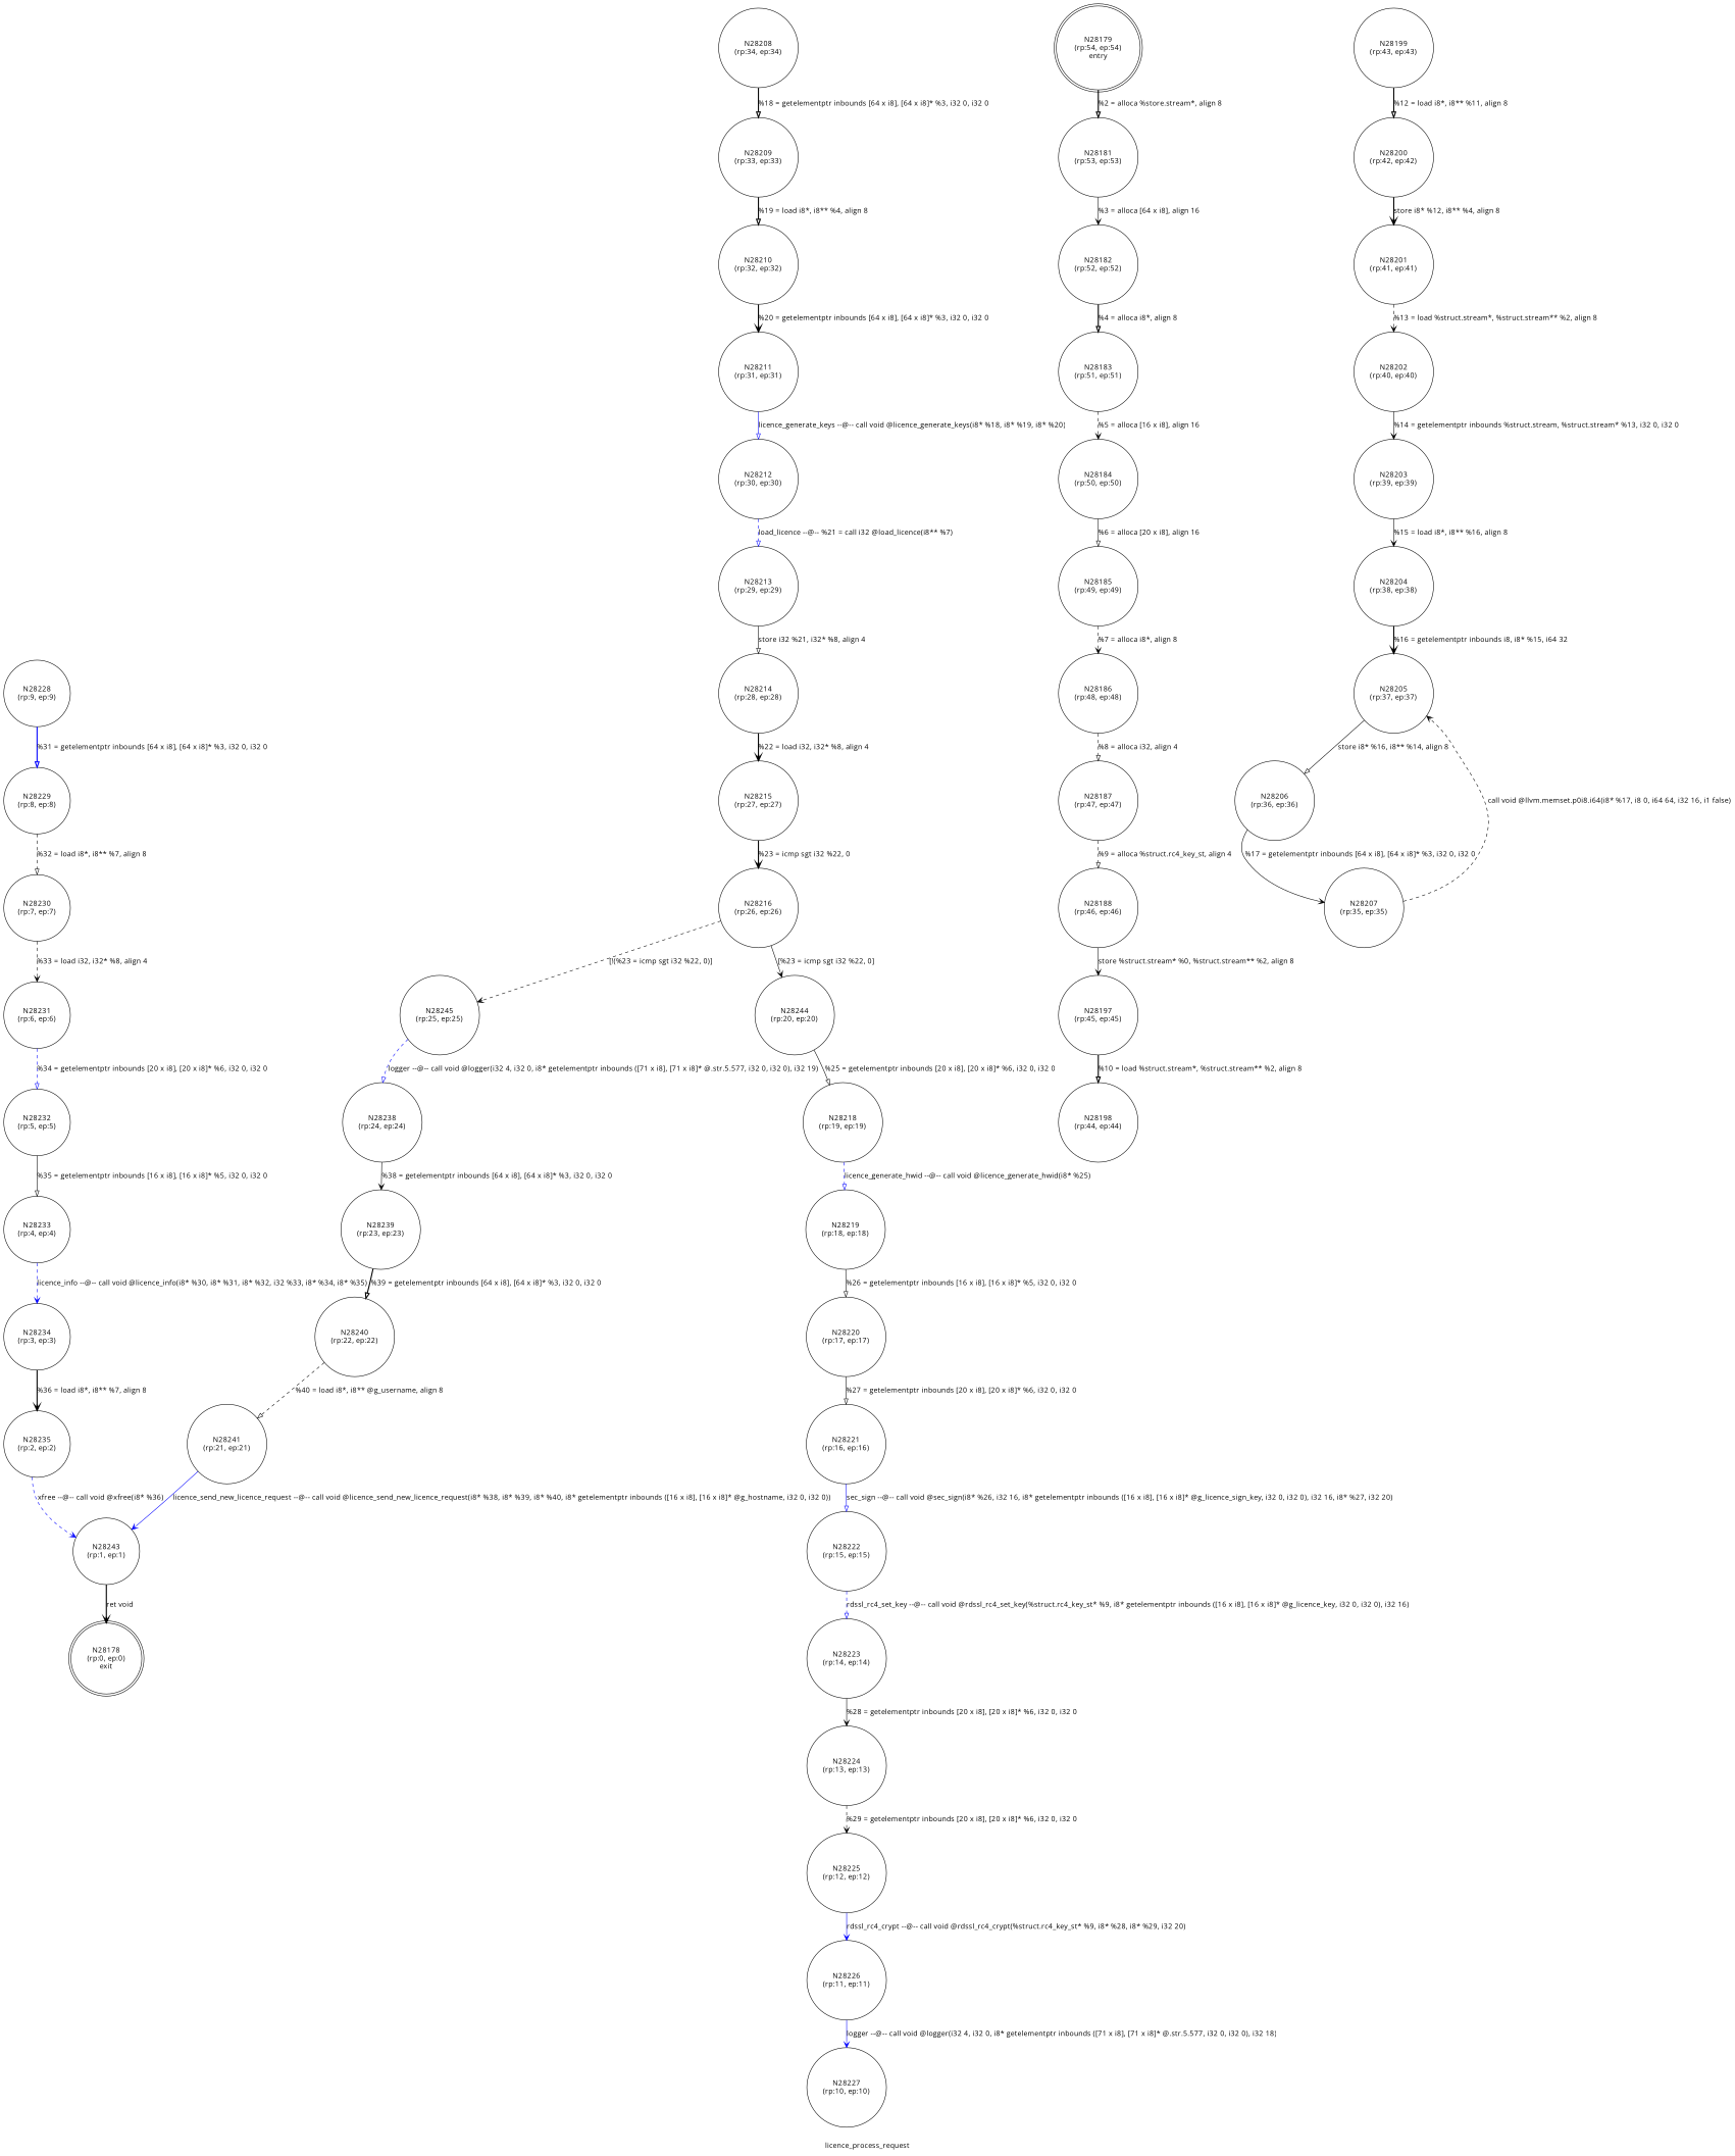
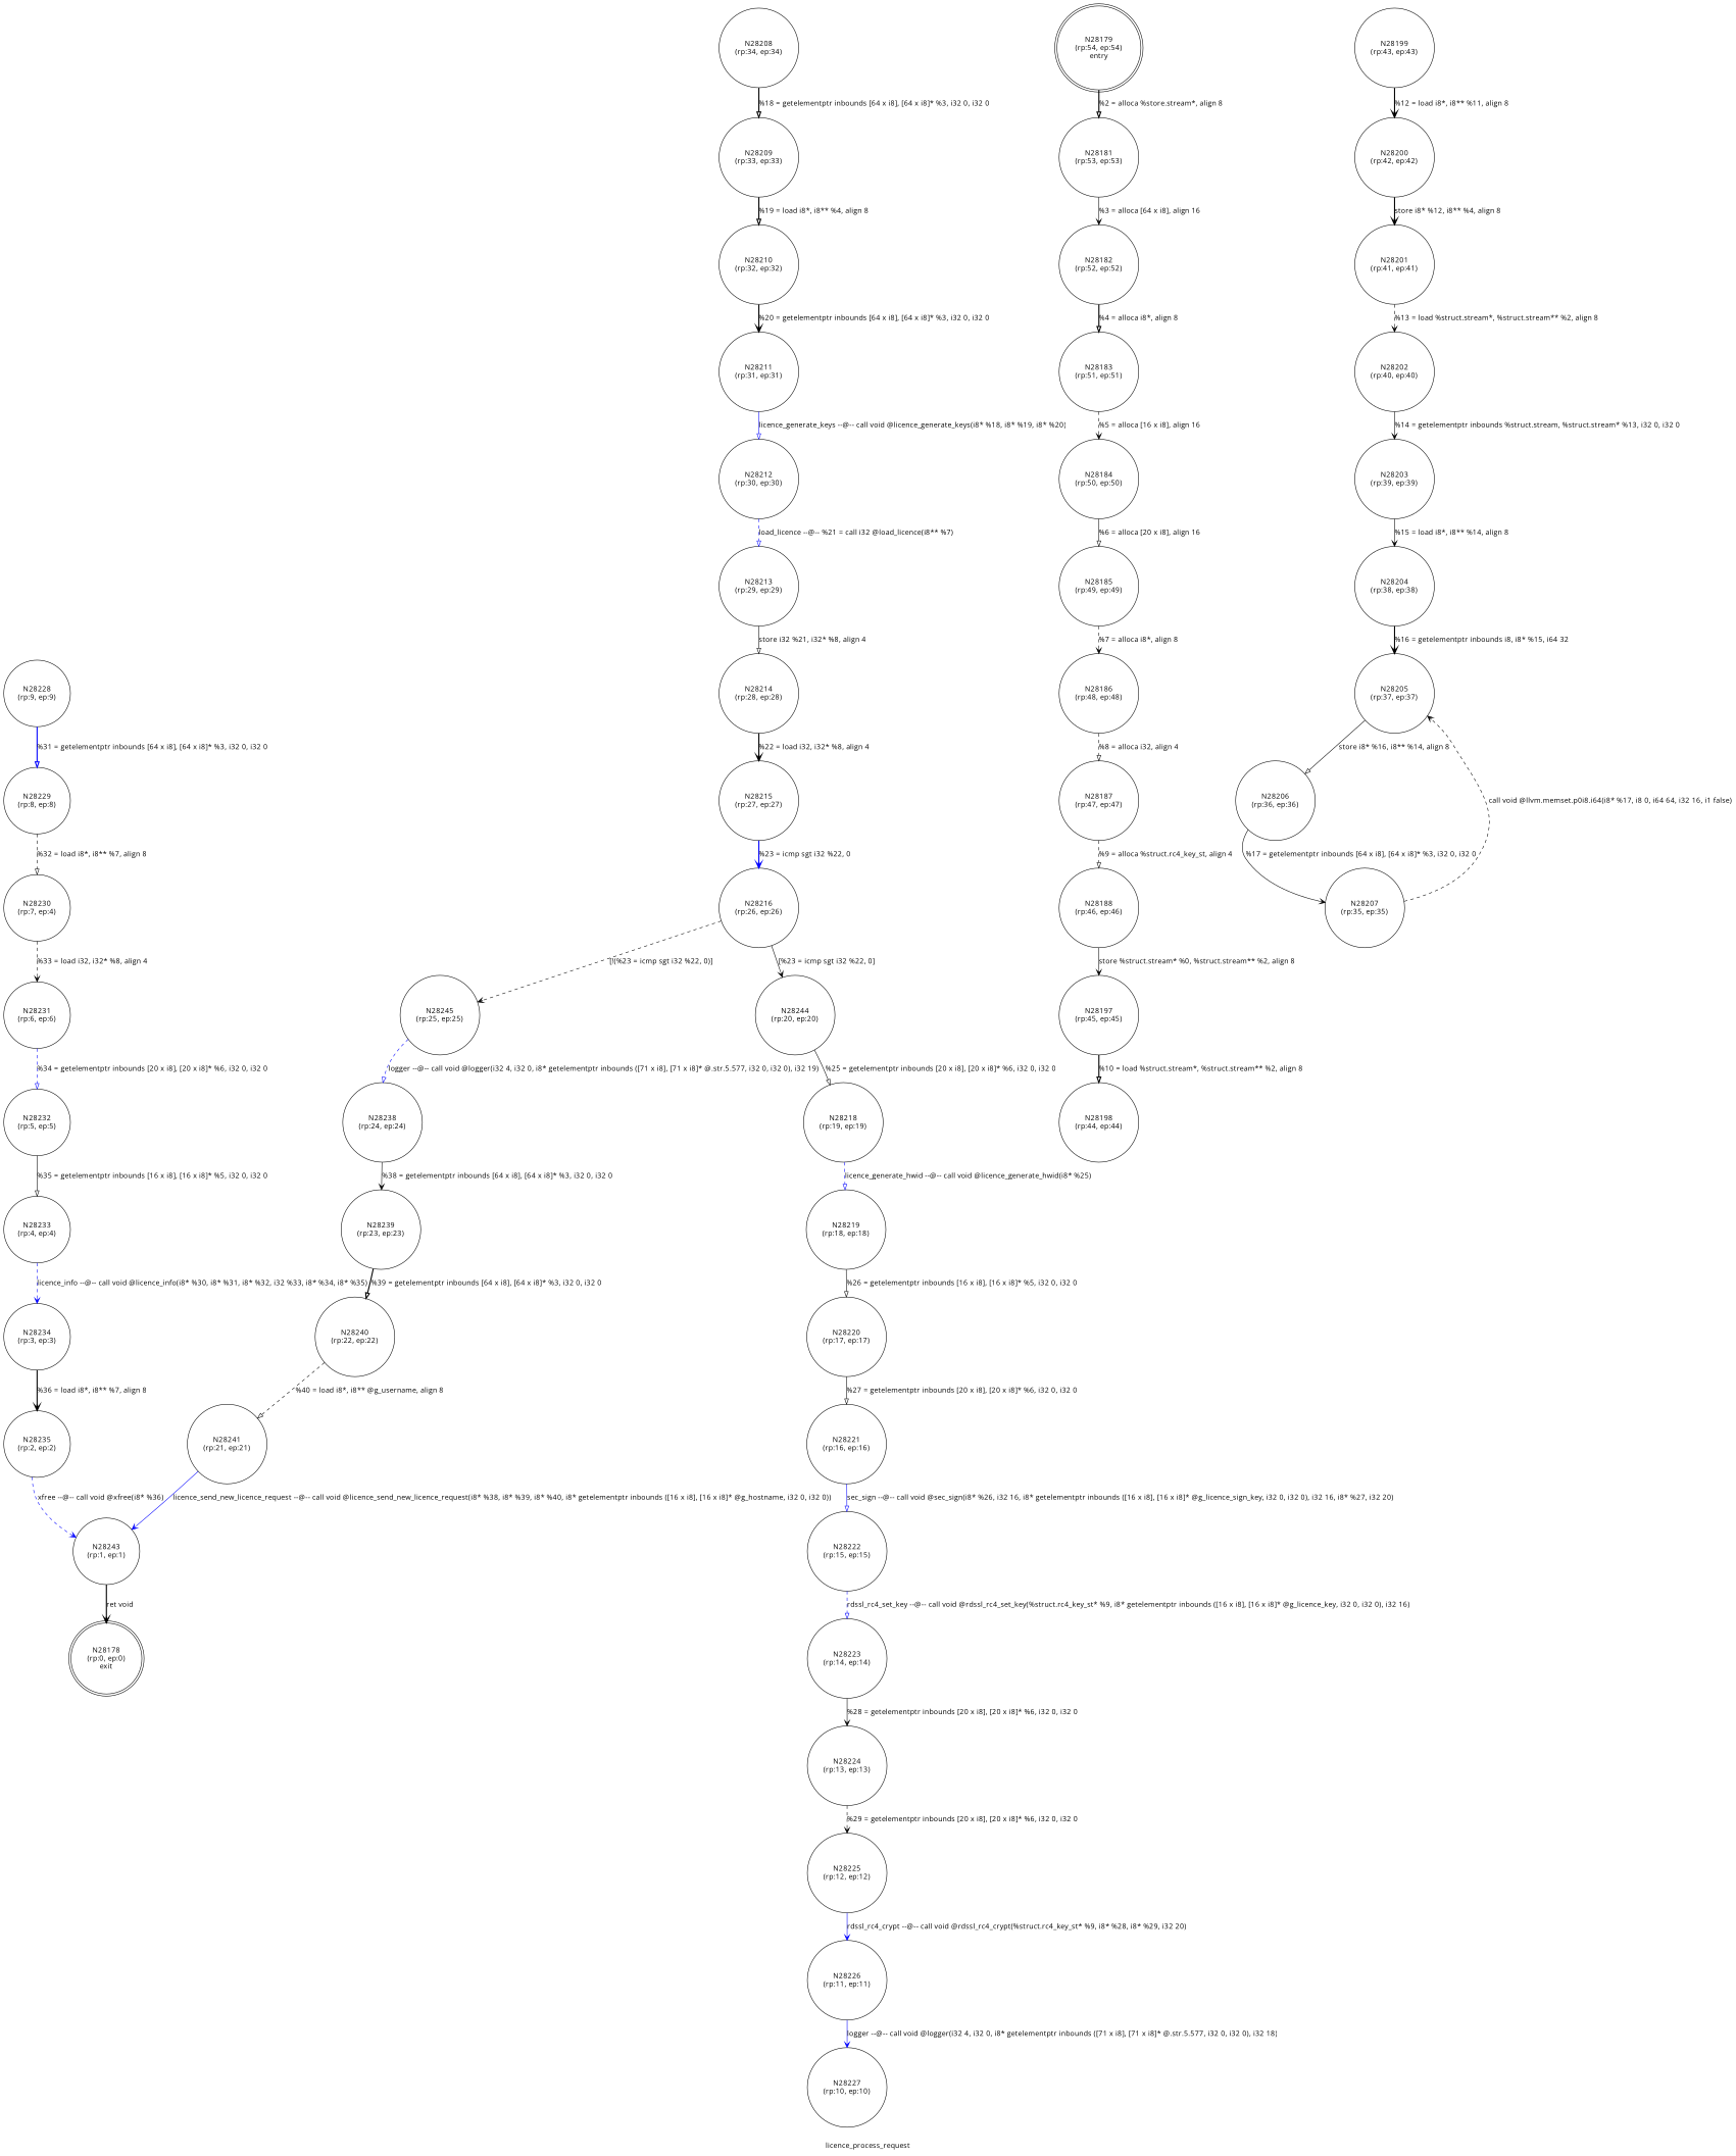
  digraph {
    fontname="Open Sans"
    label=licence_process_request
    node [fontname="Open Sans" shape=circle]
    edge [arrowhead=vee fontname="Open Sans" style=solid]
    n1 [label="N28178\n(rp:0, ep:0)\nexit" shape=doublecircle]
    n2 [label="N28179\n(rp:54, ep:54)\nentry" shape=doublecircle]
    n3 [label="N28181\n(rp:53, ep:53)"]
    n4 [label="N28182\n(rp:52, ep:52)"]
    n5 [label="N28183\n(rp:51, ep:51)"]
    n6 [label="N28184\n(rp:50, ep:50)"]
    n7 [label="N28185\n(rp:49, ep:49)"]
    n8 [label="N28186\n(rp:48, ep:48)"]
    n9 [label="N28187\n(rp:47, ep:47)"]
    n10 [label="N28188\n(rp:46, ep:46)"]
    n11 [label="N28197\n(rp:45, ep:45)"]
    n12 [label="N28198\n(rp:44, ep:44)"]
    n13 [label="N28199\n(rp:43, ep:43)"]
    n14 [label="N28200\n(rp:42, ep:42)"]
    n15 [label="N28201\n(rp:41, ep:41)"]
    n16 [label="N28202\n(rp:40, ep:40)"]
    n17 [label="N28203\n(rp:39, ep:39)"]
    n18 [label="N28204\n(rp:38, ep:38)"]
    n19 [label="N28205\n(rp:37, ep:37)"]
    n20 [label="N28206\n(rp:36, ep:36)"]
    n21 [label="N28207\n(rp:35, ep:35)"]
    n22 [label="N28208\n(rp:34, ep:34)"]
    n23 [label="N28209\n(rp:33, ep:33)"]
    n24 [label="N28210\n(rp:32, ep:32)"]
    n25 [label="N28211\n(rp:31, ep:31)"]
    n26 [label="N28212\n(rp:30, ep:30)"]
    n27 [label="N28213\n(rp:29, ep:29)"]
    n28 [label="N28214\n(rp:28, ep:28)"]
    n29 [label="N28215\n(rp:27, ep:27)"]
    n30 [label="N28216\n(rp:26, ep:26)"]
    n31 [label="N28244\n(rp:20, ep:20)"]
    n32 [label="N28245\n(rp:25, ep:25)"]
    n33 [label="N28218\n(rp:19, ep:19)"]
    n34 [label="N28238\n(rp:24, ep:24)"]
    n35 [label="N28219\n(rp:18, ep:18)"]
    n36 [label="N28239\n(rp:23, ep:23)"]
    n37 [label="N28220\n(rp:17, ep:17)"]
    n38 [label="N28221\n(rp:16, ep:16)"]
    n39 [label="N28222\n(rp:15, ep:15)"]
    n40 [label="N28223\n(rp:14, ep:14)"]
    n41 [label="N28224\n(rp:13, ep:13)"]
    n42 [label="N28225\n(rp:12, ep:12)"]
    n43 [label="N28226\n(rp:11, ep:11)"]
    n44 [label="N28227\n(rp:10, ep:10)"]
    n45 [label="N28228\n(rp:9, ep:9)"]
    n46 [label="N28229\n(rp:8, ep:8)"]
-   n47 [label="N28230\n(rp:7, ep:7)"]
+   n47 [label="N28230\n(rp:7, ep:4)"]
    n48 [label="N28231\n(rp:6, ep:6)"]
    n49 [label="N28232\n(rp:5, ep:5)"]
    n50 [label="N28233\n(rp:4, ep:4)"]
    n51 [label="N28234\n(rp:3, ep:3)"]
    n52 [label="N28235\n(rp:2, ep:2)"]
    n53 [label="N28243\n(rp:1, ep:1)"]
    n54 [label="N28240\n(rp:22, ep:22)"]
    n55 [label="N28241\n(rp:21, ep:21)"]
    n2 -> n3 [arrowhead=onormal label="%2 = alloca %store.stream*, align 8" style=bold]
    n3 -> n4 [label="%3 = alloca [64 x i8], align 16"]
    n4 -> n5 [arrowhead=onormal label="%4 = alloca i8*, align 8" style=bold]
    n5 -> n6 [label="%5 = alloca [16 x i8], align 16" style=dashed]
    n6 -> n7 [arrowhead=onormal label="%6 = alloca [20 x i8], align 16"]
    n7 -> n8 [label="%7 = alloca i8*, align 8" style=dashed]
    n8 -> n9 [arrowhead=onormal label="%8 = alloca i32, align 4" style=dashed]
    n9 -> n10 [arrowhead=onormal label="%9 = alloca %struct.rc4_key_st, align 4" style=dashed]
    n10 -> n11 [label="store %struct.stream* %0, %struct.stream** %2, align 8"]
    n11 -> n12 [arrowhead=onormal label="%10 = load %struct.stream*, %struct.stream** %2, align 8" style=bold]
-   n13 -> n14 [arrowhead=onormal label="%12 = load i8*, i8** %11, align 8" style=bold]
+   n13 -> n14 [label="%12 = load i8*, i8** %11, align 8" style=bold]
    n14 -> n15 [label="store i8* %12, i8** %4, align 8" style=bold]
    n15 -> n16 [label="%13 = load %struct.stream*, %struct.stream** %2, align 8" style=dashed]
    n16 -> n17 [label="%14 = getelementptr inbounds %struct.stream, %struct.stream* %13, i32 0, i32 0"]
-   n17 -> n18 [label="%15 = load i8*, i8** %16, align 8"]
+   n17 -> n18 [label="%15 = load i8*, i8** %14, align 8"]
    n18 -> n19 [label="%16 = getelementptr inbounds i8, i8* %15, i64 32" style=bold]
    n19 -> n20 [arrowhead=onormal label="store i8* %16, i8** %14, align 8"]
    n20 -> n21 [label="%17 = getelementptr inbounds [64 x i8], [64 x i8]* %3, i32 0, i32 0"]
    n21 -> n19 [label="call void @llvm.memset.p0i8.i64(i8* %17, i8 0, i64 64, i32 16, i1 false)" style=dashed]
    n22 -> n23 [arrowhead=onormal label="%18 = getelementptr inbounds [64 x i8], [64 x i8]* %3, i32 0, i32 0" style=bold]
    n23 -> n24 [arrowhead=onormal label="%19 = load i8*, i8** %4, align 8" style=bold]
    n24 -> n25 [label="%20 = getelementptr inbounds [64 x i8], [64 x i8]* %3, i32 0, i32 0" style=bold]
    n25 -> n26 [arrowhead=onormal color=blue label="licence_generate_keys --@-- call void @licence_generate_keys(i8* %18, i8* %19, i8* %20)"]
    n26 -> n27 [arrowhead=onormal color=blue label="load_licence --@-- %21 = call i32 @load_licence(i8** %7)" style=dashed]
    n27 -> n28 [arrowhead=onormal label="store i32 %21, i32* %8, align 4"]
    n28 -> n29 [label="%22 = load i32, i32* %8, align 4" style=bold]
-   n29 -> n30 [label="%23 = icmp sgt i32 %22, 0" style=bold]
+   n29 -> n30 [label="%23 = icmp sgt i32 %22, 0" style=bold color=blue]
    n30 -> n31 [label="[%23 = icmp sgt i32 %22, 0]"]
    n30 -> n32 [label="[!(%23 = icmp sgt i32 %22, 0)]" style=dashed]
    n31 -> n33 [arrowhead=onormal label="%25 = getelementptr inbounds [20 x i8], [20 x i8]* %6, i32 0, i32 0"]
    n32 -> n34 [arrowhead=onormal color=blue label="logger --@-- call void @logger(i32 4, i32 0, i8* getelementptr inbounds ([71 x i8], [71 x i8]* @.str.5.577, i32 0, i32 0), i32 19)" style=dashed]
    n33 -> n35 [arrowhead=onormal color=blue label="licence_generate_hwid --@-- call void @licence_generate_hwid(i8* %25)" style=dashed]
    n34 -> n36 [label="%38 = getelementptr inbounds [64 x i8], [64 x i8]* %3, i32 0, i32 0"]
    n35 -> n37 [arrowhead=onormal label="%26 = getelementptr inbounds [16 x i8], [16 x i8]* %5, i32 0, i32 0"]
    n36 -> n54 [arrowhead=onormal label="%39 = getelementptr inbounds [64 x i8], [64 x i8]* %3, i32 0, i32 0" style=bold]
    n37 -> n38 [arrowhead=onormal label="%27 = getelementptr inbounds [20 x i8], [20 x i8]* %6, i32 0, i32 0"]
    n38 -> n39 [arrowhead=onormal color=blue label="sec_sign --@-- call void @sec_sign(i8* %26, i32 16, i8* getelementptr inbounds ([16 x i8], [16 x i8]* @g_licence_sign_key, i32 0, i32 0), i32 16, i8* %27, i32 20)"]
    n39 -> n40 [arrowhead=onormal color=blue label="rdssl_rc4_set_key --@-- call void @rdssl_rc4_set_key(%struct.rc4_key_st* %9, i8* getelementptr inbounds ([16 x i8], [16 x i8]* @g_licence_key, i32 0, i32 0), i32 16)" style=dashed]
    n40 -> n41 [label="%28 = getelementptr inbounds [20 x i8], [20 x i8]* %6, i32 0, i32 0"]
    n41 -> n42 [label="%29 = getelementptr inbounds [20 x i8], [20 x i8]* %6, i32 0, i32 0" style=dashed]
    n42 -> n43 [color=blue label="rdssl_rc4_crypt --@-- call void @rdssl_rc4_crypt(%struct.rc4_key_st* %9, i8* %28, i8* %29, i32 20)"]
    n43 -> n44 [color=blue label="logger --@-- call void @logger(i32 4, i32 0, i8* getelementptr inbounds ([71 x i8], [71 x i8]* @.str.5.577, i32 0, i32 0), i32 18)"]
    n45 -> n46 [arrowhead=onormal color=blue label="%31 = getelementptr inbounds [64 x i8], [64 x i8]* %3, i32 0, i32 0" style=bold]
    n46 -> n47 [arrowhead=onormal label="%32 = load i8*, i8** %7, align 8" style=dashed]
    n47 -> n48 [label="%33 = load i32, i32* %8, align 4" style=dashed]
    n48 -> n49 [arrowhead=onormal color=blue label="%34 = getelementptr inbounds [20 x i8], [20 x i8]* %6, i32 0, i32 0" style=dashed]
    n49 -> n50 [arrowhead=onormal label="%35 = getelementptr inbounds [16 x i8], [16 x i8]* %5, i32 0, i32 0"]
    n50 -> n51 [color=blue label="licence_info --@-- call void @licence_info(i8* %30, i8* %31, i8* %32, i32 %33, i8* %34, i8* %35)" style=dashed]
    n51 -> n52 [label="%36 = load i8*, i8** %7, align 8" style=bold]
    n52 -> n53 [color=blue label="xfree --@-- call void @xfree(i8* %36)" style=dashed]
    n53 -> n1 [label="ret void" style=bold]
    n54 -> n55 [arrowhead=onormal label="%40 = load i8*, i8** @g_username, align 8" style=dashed]
    n55 -> n53 [color=blue label="licence_send_new_licence_request --@-- call void @licence_send_new_licence_request(i8* %38, i8* %39, i8* %40, i8* getelementptr inbounds ([16 x i8], [16 x i8]* @g_hostname, i32 0, i32 0))"]
  }
